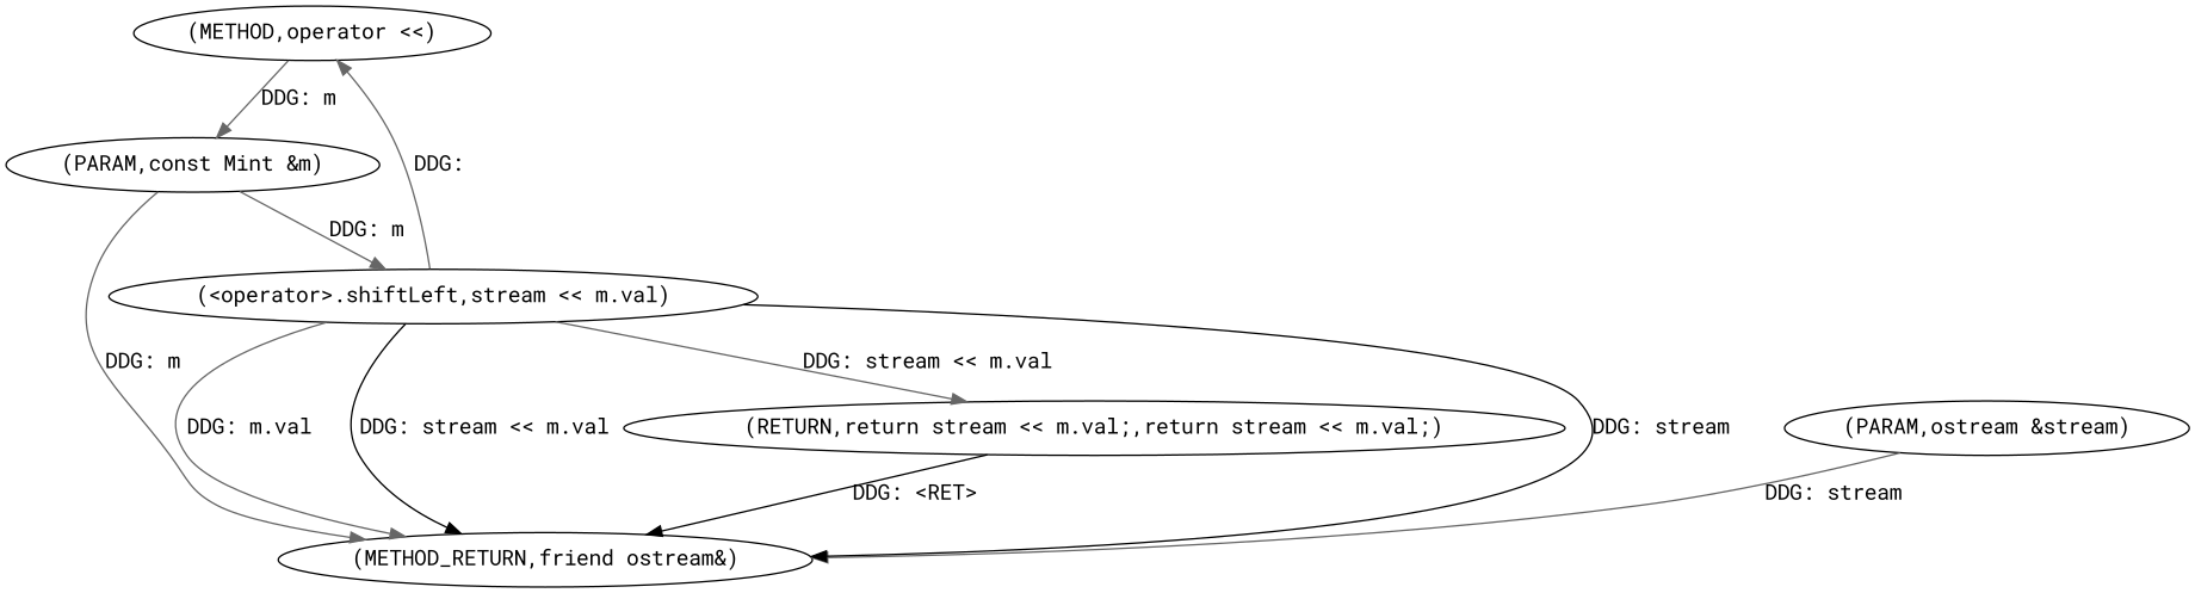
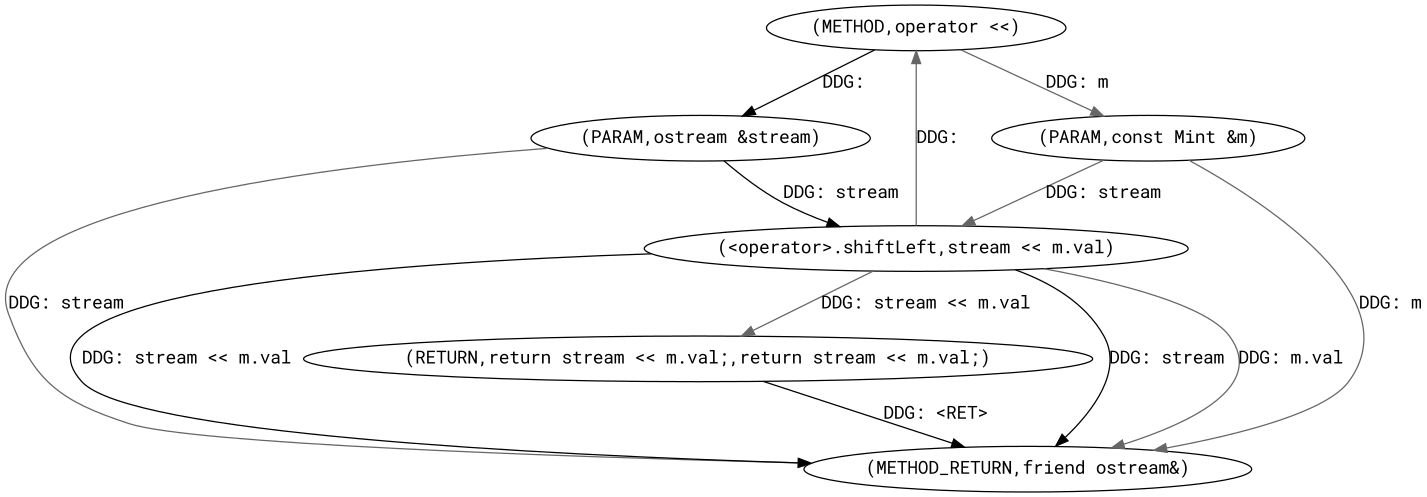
  digraph {
    fontname="Roboto Mono"
    node [fontname="Roboto Mono"]
    edge [color=gray40 fontname="Roboto Mono"]
    n1 [label="(METHOD,operator <<)"]
    n2 [label="(PARAM,ostream &stream)"]
    n3 [label="(PARAM,const Mint &m)"]
    n4 [label="(<operator>.shiftLeft,stream << m.val)"]
    n5 [label="(METHOD_RETURN,friend ostream&)"]
    n6 [label="(RETURN,return stream << m.val;,return stream << m.val;)"]
+   n1 -> n2 [color=black label="DDG: "]
    n1 -> n3 [label="DDG: m"]
+   n2 -> n4 [color=black label="DDG: stream"]
    n2 -> n5 [label="DDG: stream"]
-   n3 -> n4 [label="DDG: m"]
+   n3 -> n4 [label="DDG: stream"]
    n3 -> n5 [label="DDG: m"]
    n4 -> n1 [label="DDG: "]
    n4 -> n5 [color=black label="DDG: stream"]
    n4 -> n5 [label="DDG: m.val"]
    n4 -> n5 [color=black label="DDG: stream << m.val"]
    n4 -> n6 [label="DDG: stream << m.val"]
    n6 -> n5 [color=black label="DDG: <RET>"]
  }
